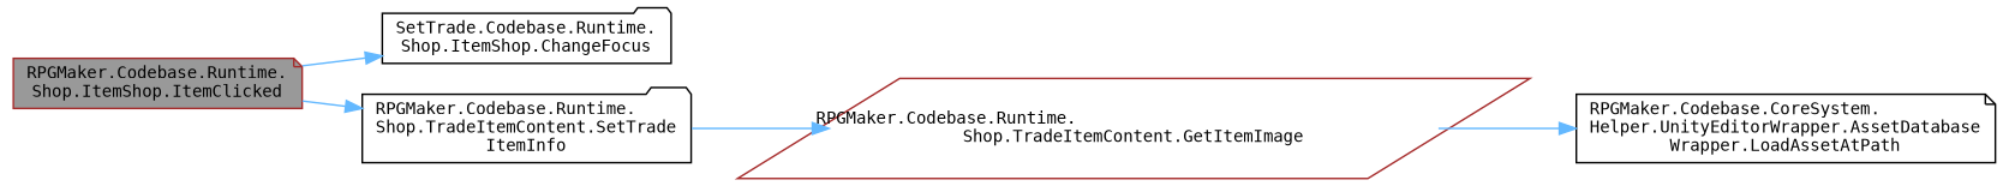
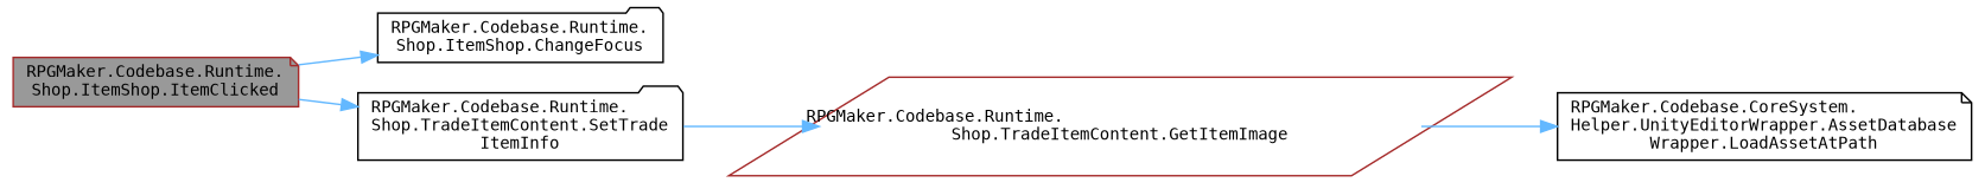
  digraph {
    rankdir=LR
    fontname="DejaVu Sans Mono"
    node [color=black fillcolor=white fontname="DejaVu Sans Mono" fontsize=10 shape=note style=filled]
    edge [color=steelblue1 fontname="DejaVu Sans Mono" fontsize=10 labelfontname=Helvetica labelfontsize=10 style=solid]
    n1 [color=brown fillcolor=grey60 fontcolor=black height=0.2 label="RPGMaker.Codebase.Runtime.\lShop.ItemShop.ItemClicked" width=0.4]
-   n2 [height=0.2 label="SetTrade.Codebase.Runtime.\lShop.ItemShop.ChangeFocus" shape=folder width=0.4]
+   n2 [height=0.2 label="RPGMaker.Codebase.Runtime.\lShop.ItemShop.ChangeFocus" shape=folder width=0.4]
    n3 [height=0.2 label="RPGMaker.Codebase.Runtime.\lShop.TradeItemContent.SetTrade\lItemInfo" shape=folder width=0.4]
    n4 [color=brown height=0.2 label="RPGMaker.Codebase.Runtime.\lShop.TradeItemContent.GetItemImage" shape=parallelogram width=0.4]
    n5 [height=0.2 label="RPGMaker.Codebase.CoreSystem.\lHelper.UnityEditorWrapper.AssetDatabase\lWrapper.LoadAssetAtPath" width=0.4]
    n1 -> n2
    n1 -> n3
    n3 -> n4
    n4 -> n5
  }
